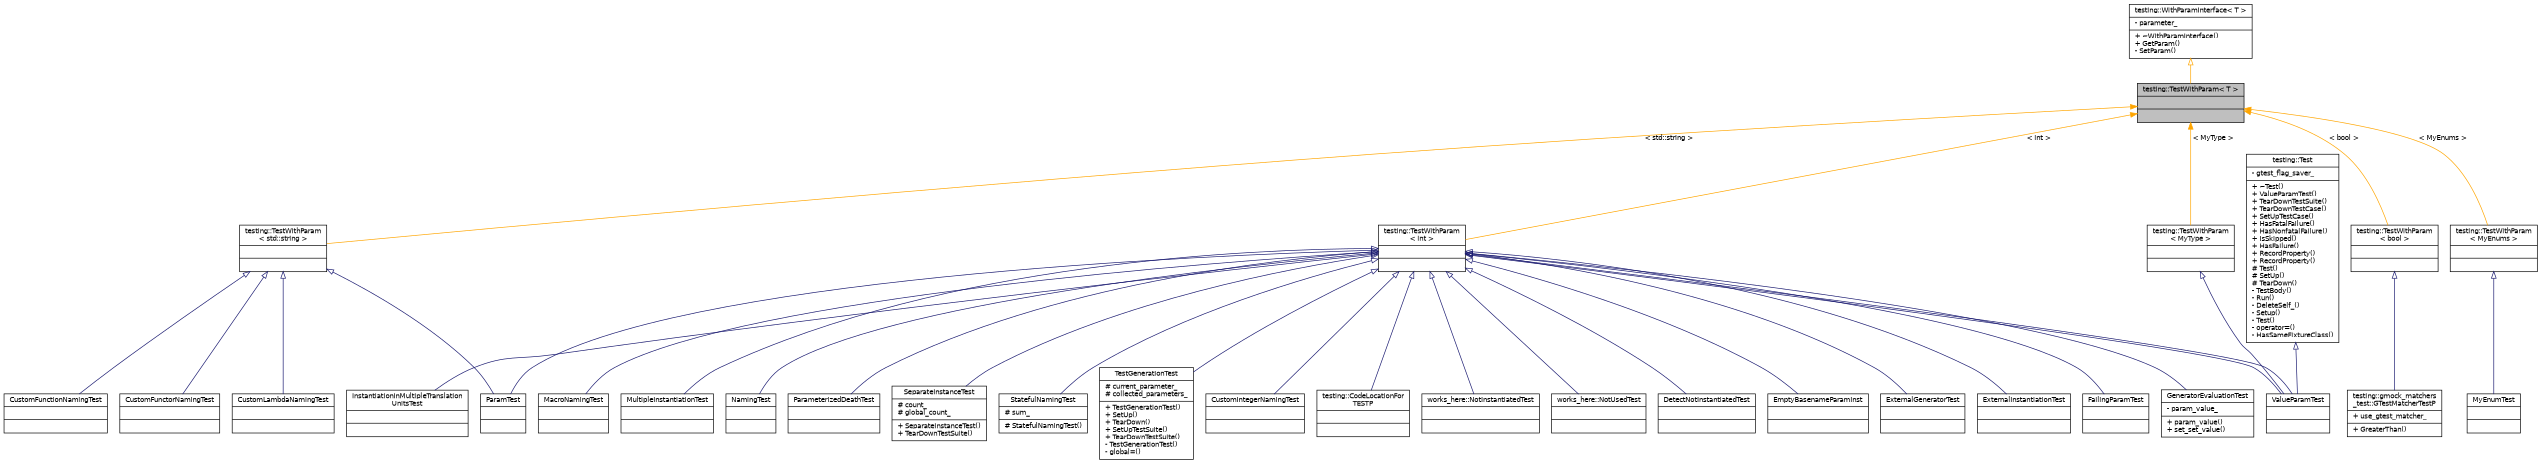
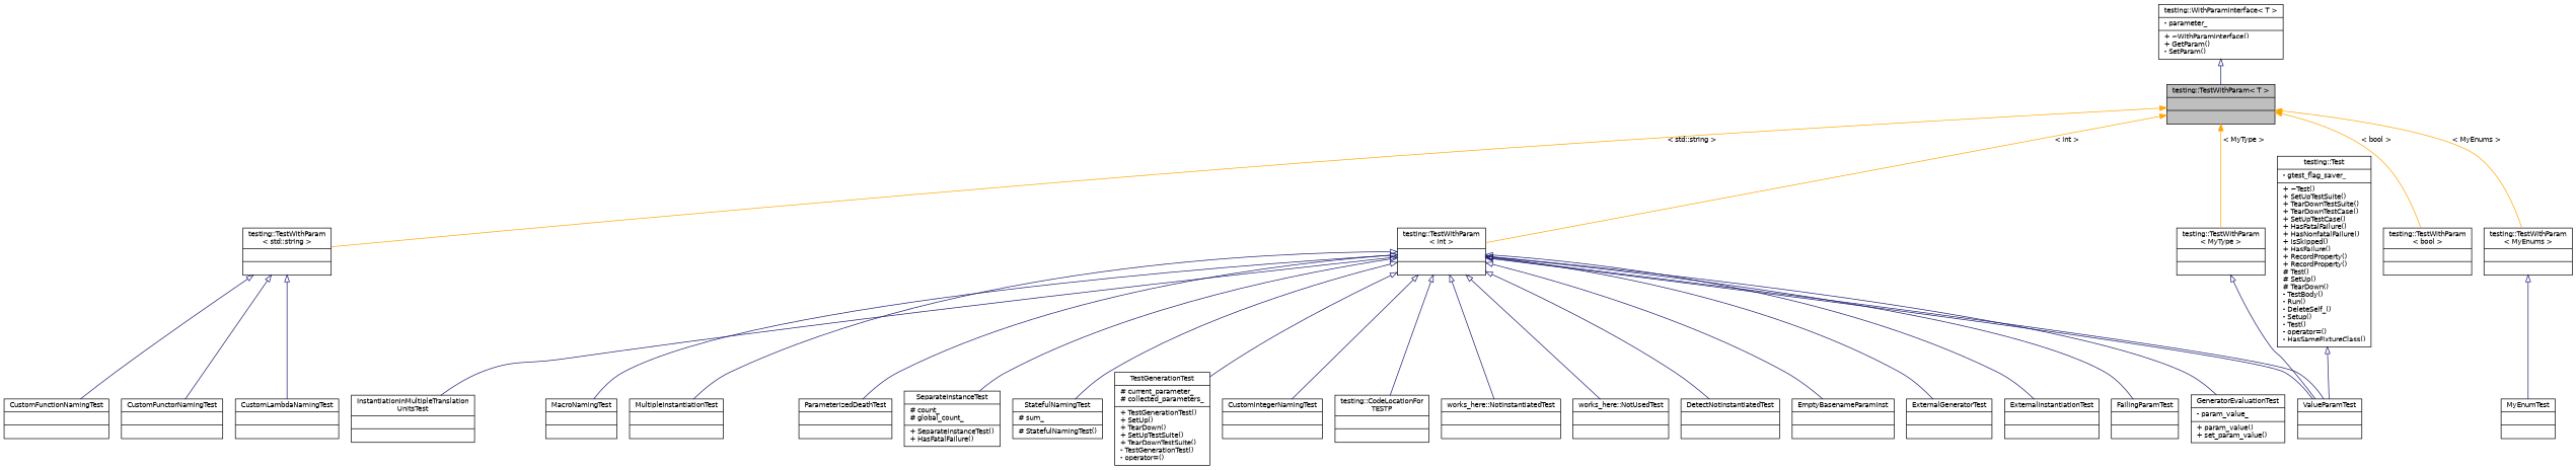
  digraph {
    node [color=black fontname=Helvetica fontsize=10 shape=record]
    edge [color=midnightblue dir=back fontname=Helvetica fontsize=10 labelfontname=Helvetica labelfontsize=10 style=solid arrowtail=onormal]
    n1 [fillcolor=grey75 fontcolor=black height=0.2 label="{testing::TestWithParam\< T \>\n||}" style=filled width=0.4]
    n2 [height=0.2 label="{testing::TestWithParam\l\< std::string \>\n||}" width=0.4]
    n3 [height=0.2 label="{testing::TestWithParam\l\< int \>\n||}" width=0.4]
    n4 [height=0.2 label="{testing::TestWithParam\l\< MyType \>\n||}" width=0.4]
    n5 [height=0.2 label="{testing::TestWithParam\l\< bool \>\n||}" width=0.4]
    n6 [height=0.2 label="{testing::TestWithParam\l\< MyEnums \>\n||}" width=0.4]
    n7 [height=0.2 label="{CustomFunctionNamingTest\n||}" width=0.4]
    n8 [height=0.2 label="{CustomFunctorNamingTest\n||}" width=0.4]
    n9 [height=0.2 label="{CustomLambdaNamingTest\n||}" width=0.4]
-   n10 [height=0.2 label="{ParamTest\n||}" width=0.4]
    n11 [height=0.2 label="{CustomIntegerNamingTest\n||}" width=0.4]
    n12 [height=0.2 label="{DetectNotInstantiatedTest\n||}" width=0.4]
    n13 [height=0.2 label="{EmptyBasenameParamInst\n||}" width=0.4]
    n14 [height=0.2 label="{ExternalGeneratorTest\n||}" width=0.4]
    n15 [height=0.2 label="{ExternalInstantiationTest\n||}" width=0.4]
    n16 [height=0.2 label="{FailingParamTest\n||}" width=0.4]
-   n17 [height=0.2 label="{GeneratorEvaluationTest\n|- param_value_\l|+ param_value()\l+ set_set_value()\l}" width=0.4]
+   n17 [height=0.2 label="{GeneratorEvaluationTest\n|- param_value_\l|+ param_value()\l+ set_param_value()\l}" width=0.4]
    n18 [height=0.2 label="{InstantiationInMultipleTranslation\lUnitsTest\n||}" width=0.4]
    n19 [height=0.2 label="{MacroNamingTest\n||}" width=0.4]
    n20 [height=0.2 label="{MultipleInstantiationTest\n||}" width=0.4]
-   n21 [height=0.2 label="{NamingTest\n||}" width=0.4]
    n22 [height=0.2 label="{ParameterizedDeathTest\n||}" width=0.4]
-   n23 [height=0.2 label="{SeparateInstanceTest\n|# count_\l# global_count_\l|+ SeparateInstanceTest()\l+ TearDownTestSuite()\l}" width=0.4]
+   n23 [height=0.2 label="{SeparateInstanceTest\n|# count_\l# global_count_\l|+ SeparateInstanceTest()\l+ HasFatalFailure()\l}" width=0.4]
    n24 [height=0.2 label="{StatefulNamingTest\n|# sum_\l|# StatefulNamingTest()\l}" width=0.4]
-   n25 [height=0.2 label="{TestGenerationTest\n|# current_parameter_\l# collected_parameters_\l|+ TestGenerationTest()\l+ SetUp()\l+ TearDown()\l+ SetUpTestSuite()\l+ TearDownTestSuite()\l- TestGenerationTest()\l- global=()\l}" width=0.4]
+   n25 [height=0.2 label="{TestGenerationTest\n|# current_parameter_\l# collected_parameters_\l|+ TestGenerationTest()\l+ SetUp()\l+ TearDown()\l+ SetUpTestSuite()\l+ TearDownTestSuite()\l- TestGenerationTest()\l- operator=()\l}" width=0.4]
    n26 [height=0.2 label="{ValueParamTest\n||}" width=0.4]
    n27 [height=0.2 label="{testing::CodeLocationFor\lTESTP\n||}" width=0.4]
    n28 [height=0.2 label="{works_here::NotInstantiatedTest\n||}" width=0.4]
    n29 [height=0.2 label="{works_here::NotUsedTest\n||}" width=0.4]
-   n30 [height=0.2 label="{testing::gmock_matchers\l_test::GTestMatcherTestP\n|+ use_gtest_matcher_\l|+ GreaterThan()\l}" width=0.4]
    n31 [height=0.2 label="{MyEnumTest\n||}" width=0.4]
-   n32 [height=0.2 label="{testing::Test\n|- gtest_flag_saver_\l|+ ~Test()\l+ ValueParamTest()\l+ TearDownTestSuite()\l+ TearDownTestCase()\l+ SetUpTestCase()\l+ HasFatalFailure()\l+ HasNonfatalFailure()\l+ IsSkipped()\l+ HasFailure()\l+ RecordProperty()\l+ RecordProperty()\l# Test()\l# SetUp()\l# TearDown()\l- TestBody()\l- Run()\l- DeleteSelf_()\l- Setup()\l- Test()\l- operator=()\l- HasSameFixtureClass()\l}" width=0.4]
+   n32 [height=0.2 label="{testing::Test\n|- gtest_flag_saver_\l|+ ~Test()\l+ SetUpTestSuite()\l+ TearDownTestSuite()\l+ TearDownTestCase()\l+ SetUpTestCase()\l+ HasFatalFailure()\l+ HasNonfatalFailure()\l+ IsSkipped()\l+ HasFailure()\l+ RecordProperty()\l+ RecordProperty()\l# Test()\l# SetUp()\l# TearDown()\l- TestBody()\l- Run()\l- DeleteSelf_()\l- Setup()\l- Test()\l- operator=()\l- HasSameFixtureClass()\l}" width=0.4]
    n33 [height=0.2 label="{testing::WithParamInterface\< T \>\n|- parameter_\l|+ ~WithParamInterface()\l+ GetParam()\l- SetParam()\l}" width=0.4]
    n1 -> n2 [color=orange label=" \< std::string \>" arrowtail=""]
    n1 -> n3 [color=orange label=" \< int \>" arrowtail=""]
    n1 -> n4 [color=orange label=" \< MyType \>" arrowtail=""]
    n1 -> n5 [color=orange label=" \< bool \>" arrowtail=""]
    n1 -> n6 [color=orange label=" \< MyEnums \>" arrowtail=""]
    n2 -> n7
    n2 -> n8
    n2 -> n9
-   n2 -> n10
-   n3 -> n10
    n3 -> n11
    n3 -> n12
    n3 -> n13
    n3 -> n14
    n3 -> n15
    n3 -> n16
    n3 -> n17
    n3 -> n18
    n3 -> n19
    n3 -> n20
-   n3 -> n21
    n3 -> n22
    n3 -> n23
    n3 -> n24
    n3 -> n25
    n3 -> n26
    n3 -> n26
    n3 -> n27
    n3 -> n28
    n3 -> n29
    n4 -> n26
-   n5 -> n30
    n6 -> n31
    n32 -> n26
-   n33 -> n1 [color=orange]
+   n33 -> n1
  }
